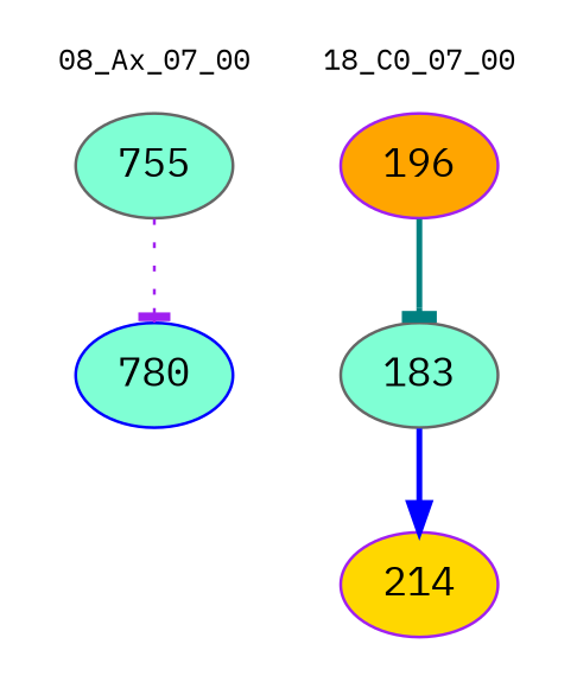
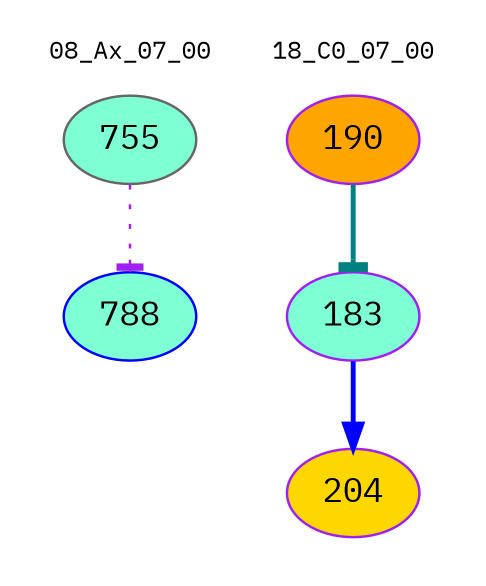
  digraph {
    fontname="IBM Plex Mono"
    node [color=gray40 fillcolor=aquamarine fontname="IBM Plex Mono" style=filled]
    edge [arrowhead=tee fontname="IBM Plex Mono" style=bold]
    n1 [label=755]
-   n2 [color=blue label=780]
-   n3 [color=purple fillcolor=orange label=196]
-   n4 [label=183]
-   n5 [color=purple fillcolor=gold label=214]
+   n2 [color=blue label=788]
+   n3 [color=purple fillcolor=orange label=190]
+   n4 [color=purple label=183]
+   n5 [color=purple fillcolor=gold label=204]
    subgraph cluster_1 {
      color=white
      fontsize=10
      label="08_Ax_07_00"
      n1
      n2
    }
    subgraph cluster_2 {
      color=white
      fontsize=10
      label="18_C0_07_00"
      n3
      n4
      n5
    }
    n1 -> n2 [color=purple style=dotted]
    n3 -> n4 [color=teal]
    n4 -> n5 [arrowhead=normal color=blue]
  }
